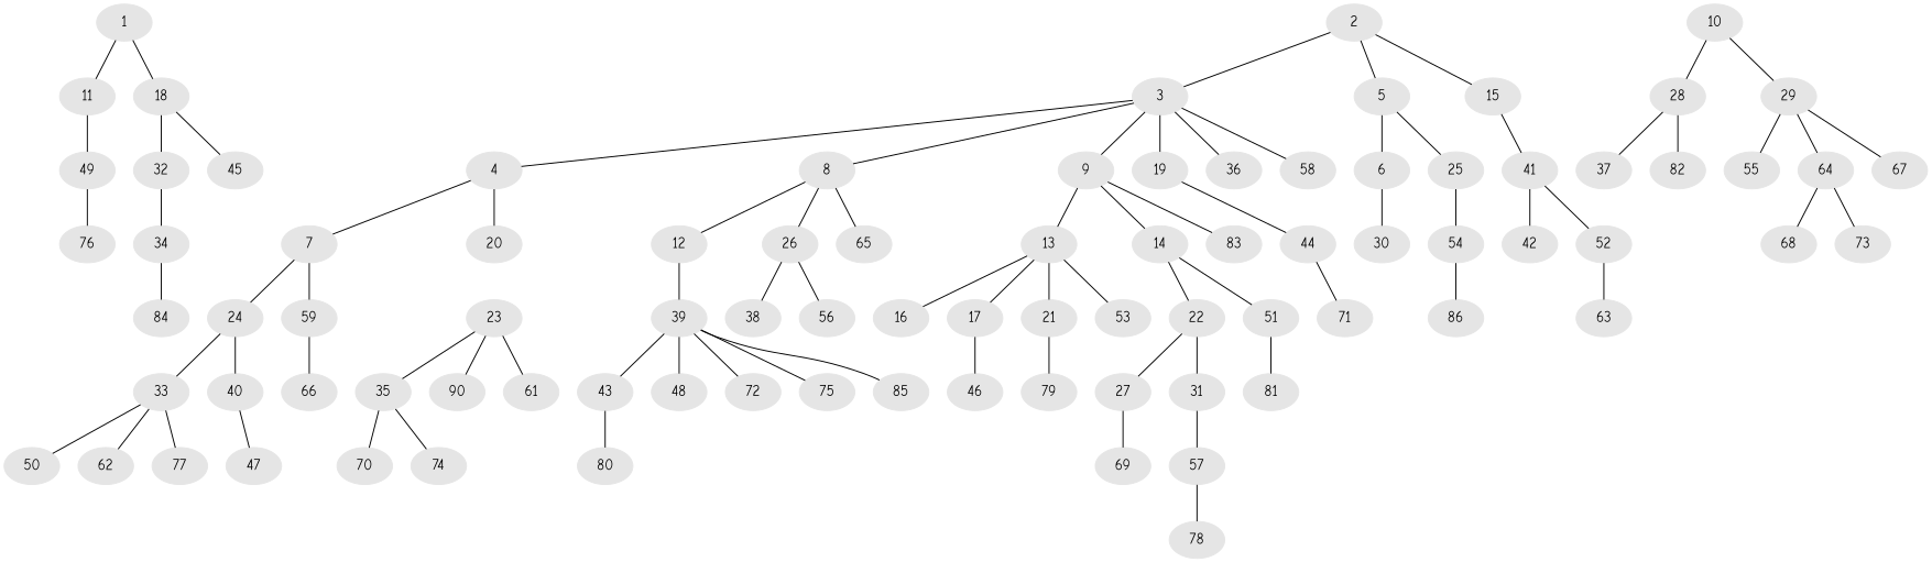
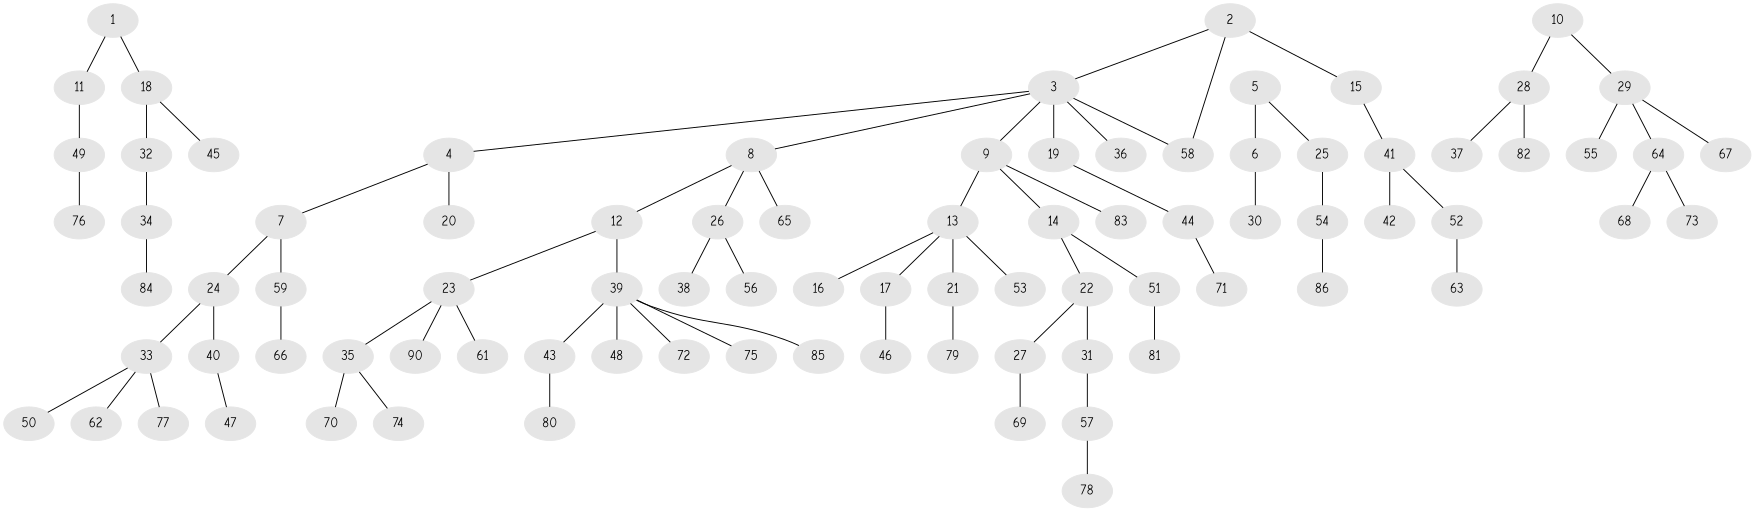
  graph {
    fontname="Comic Neue"
    node [color=gray90 fontname="Comic Neue" style=filled]
    edge [fontname="Comic Neue"]
    1
    11
    18
    2
    3
    5
    15
    49
    32
    45
    4
    8
    9
    19
    36
    58
    6
    25
    41
    7
    20
    12
    26
    65
    13
    14
    83
    44
    24
    59
    30
    54
    33
    40
    66
    10
    28
    29
    23
    39
    38
    56
    16
    17
    21
    53
    22
    51
    37
    82
    55
    64
    67
    76
    35
    n56 [label=90]
    61
    43
    48
    72
    75
    85
    46
    79
    27
    31
    81
    42
    52
    34
    71
    69
    57
    70
    74
    50
    62
    77
    47
    86
    68
    73
    78
    84
    80
    63
    1 -- 11
    1 -- 18
    11 -- 49
    18 -- 32
    18 -- 45
    2 -- 3
-   2 -- 5
+   2 -- 58
    2 -- 15
    3 -- 4
    3 -- 8
    3 -- 9
    3 -- 19
    3 -- 36
    3 -- 58
    5 -- 6
    5 -- 25
    15 -- 41
    49 -- 76
    32 -- 34
    4 -- 7
    4 -- 20
    8 -- 12
    8 -- 26
    8 -- 65
    9 -- 13
    9 -- 14
    9 -- 83
    19 -- 44
    6 -- 30
    25 -- 54
    41 -- 42
    41 -- 52
    7 -- 24
    7 -- 59
+   12 -- 23
    12 -- 39
    26 -- 38
    26 -- 56
    13 -- 16
    13 -- 17
    13 -- 21
    13 -- 53
    14 -- 22
    14 -- 51
    44 -- 71
    24 -- 33
    24 -- 40
    59 -- 66
    54 -- 86
    33 -- 50
    33 -- 62
    33 -- 77
    40 -- 47
    10 -- 28
    10 -- 29
    28 -- 37
    28 -- 82
    29 -- 55
    29 -- 64
    29 -- 67
    23 -- 35
    23 -- n56
    23 -- 61
    39 -- 43
    39 -- 48
    39 -- 72
    39 -- 75
    39 -- 85
    17 -- 46
    21 -- 79
    22 -- 27
    22 -- 31
    51 -- 81
    64 -- 68
    64 -- 73
    35 -- 70
    35 -- 74
    43 -- 80
    27 -- 69
    31 -- 57
    52 -- 63
    34 -- 84
    57 -- 78
  }
